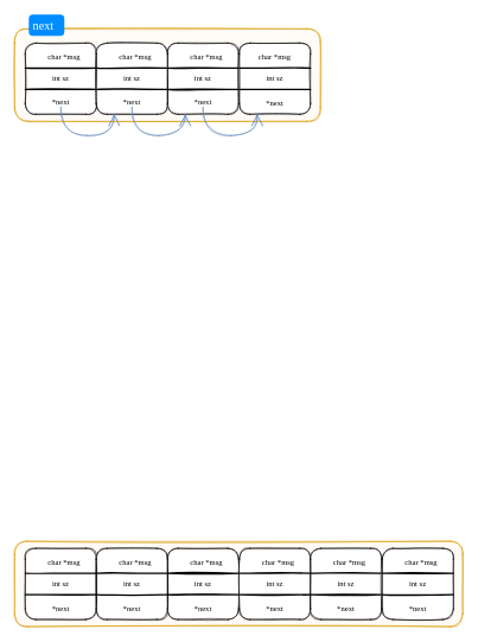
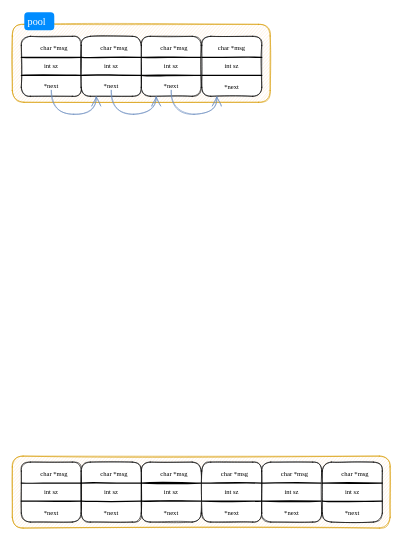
  <mxCell id="0" />
  <mxCell id="1" parent="0" />
  <mxCell id="2" value="" style="rounded=1;whiteSpace=wrap;html=1;sketch=1;hachureGap=4;fontFamily=Architects Daughter;fontSource=https%3A%2F%2Ffonts.googleapis.com%2Fcss%3Ffamily%3DArchitects%2BDaughter;fontSize=11;fillColor=#ffe6cc;strokeColor=#d79b00;" vertex="1" parent="1"><mxGeometry x="20" y="40" width="430" height="130" as="geometry" /></mxCell>
  <mxCell id="3" value="" style="group" vertex="1" connectable="0" parent="1"><mxGeometry x="235" y="60" width="100" height="100" as="geometry" /></mxCell>
  <mxCell id="4" value="" style="whiteSpace=wrap;html=1;aspect=fixed;sketch=1;rounded=1;" vertex="1" parent="3"><mxGeometry width="100" height="100" as="geometry" /></mxCell>
  <mxCell id="5" value="" style="line;strokeWidth=2;html=1;rounded=1;sketch=1;hachureGap=4;fontFamily=Architects Daughter;fontSource=https%3A%2F%2Ffonts.googleapis.com%2Fcss%3Ffamily%3DArchitects%2BDaughter;fontSize=20;" vertex="1" parent="3"><mxGeometry y="30" width="100" height="10" as="geometry" /></mxCell>
  <mxCell id="6" value="" style="line;strokeWidth=2;html=1;rounded=1;sketch=1;hachureGap=4;fontFamily=Architects Daughter;fontSource=https%3A%2F%2Ffonts.googleapis.com%2Fcss%3Ffamily%3DArchitects%2BDaughter;fontSize=20;" vertex="1" parent="3"><mxGeometry y="60" width="100" height="10" as="geometry" /></mxCell>
  <mxCell id="7" value="&lt;font style=&quot;font-size: 11px;&quot;&gt;char *msg&lt;/font&gt;" style="text;html=1;strokeColor=none;fillColor=none;align=center;verticalAlign=middle;whiteSpace=wrap;rounded=0;sketch=1;hachureGap=4;fontFamily=Architects Daughter;fontSource=https%3A%2F%2Ffonts.googleapis.com%2Fcss%3Ffamily%3DArchitects%2BDaughter;fontSize=20;" vertex="1" parent="3"><mxGeometry x="20" width="70" height="30" as="geometry" /></mxCell>
  <mxCell id="8" value="&lt;font style=&quot;font-size: 11px;&quot;&gt;*next&lt;/font&gt;" style="text;html=1;strokeColor=none;fillColor=none;align=center;verticalAlign=middle;whiteSpace=wrap;rounded=0;sketch=1;hachureGap=4;fontFamily=Architects Daughter;fontSource=https%3A%2F%2Ffonts.googleapis.com%2Fcss%3Ffamily%3DArchitects%2BDaughter;fontSize=20;" vertex="1" parent="3"><mxGeometry x="15" y="65" width="70" height="25" as="geometry" /></mxCell>
  <mxCell id="9" value="&lt;span style=&quot;font-size: 11px;&quot;&gt;int sz&lt;/span&gt;" style="text;html=1;strokeColor=none;fillColor=none;align=center;verticalAlign=middle;whiteSpace=wrap;rounded=0;sketch=1;hachureGap=4;fontFamily=Architects Daughter;fontSource=https%3A%2F%2Ffonts.googleapis.com%2Fcss%3Ffamily%3DArchitects%2BDaughter;fontSize=20;" vertex="1" parent="3"><mxGeometry x="15" y="30" width="70" height="30" as="geometry" /></mxCell>
  <mxCell id="10" value="" style="group" vertex="1" connectable="0" parent="1"><mxGeometry x="35" y="60" width="100" height="100" as="geometry" /></mxCell>
  <mxCell id="11" value="" style="whiteSpace=wrap;html=1;aspect=fixed;sketch=1;rounded=1;" vertex="1" parent="10"><mxGeometry width="100" height="100" as="geometry" /></mxCell>
  <mxCell id="12" value="" style="line;strokeWidth=2;html=1;rounded=1;sketch=1;hachureGap=4;fontFamily=Architects Daughter;fontSource=https%3A%2F%2Ffonts.googleapis.com%2Fcss%3Ffamily%3DArchitects%2BDaughter;fontSize=20;" vertex="1" parent="10"><mxGeometry y="30" width="100" height="10" as="geometry" /></mxCell>
  <mxCell id="13" value="" style="line;strokeWidth=2;html=1;rounded=1;sketch=1;hachureGap=4;fontFamily=Architects Daughter;fontSource=https%3A%2F%2Ffonts.googleapis.com%2Fcss%3Ffamily%3DArchitects%2BDaughter;fontSize=20;" vertex="1" parent="10"><mxGeometry y="60" width="100" height="10" as="geometry" /></mxCell>
  <mxCell id="14" value="&lt;font style=&quot;font-size: 11px;&quot;&gt;char *msg&lt;/font&gt;" style="text;html=1;strokeColor=none;fillColor=none;align=center;verticalAlign=middle;whiteSpace=wrap;rounded=0;sketch=1;hachureGap=4;fontFamily=Architects Daughter;fontSource=https%3A%2F%2Ffonts.googleapis.com%2Fcss%3Ffamily%3DArchitects%2BDaughter;fontSize=20;" vertex="1" parent="10"><mxGeometry x="20" width="70" height="30" as="geometry" /></mxCell>
  <mxCell id="15" value="&lt;font style=&quot;font-size: 11px;&quot;&gt;*next&lt;/font&gt;" style="text;html=1;strokeColor=none;fillColor=none;align=center;verticalAlign=middle;whiteSpace=wrap;rounded=0;sketch=1;hachureGap=4;fontFamily=Architects Daughter;fontSource=https%3A%2F%2Ffonts.googleapis.com%2Fcss%3Ffamily%3DArchitects%2BDaughter;fontSize=20;" vertex="1" parent="10"><mxGeometry x="15" y="65" width="70" height="25" as="geometry" /></mxCell>
  <mxCell id="16" value="&lt;span style=&quot;font-size: 11px;&quot;&gt;int sz&lt;/span&gt;" style="text;html=1;strokeColor=none;fillColor=none;align=center;verticalAlign=middle;whiteSpace=wrap;rounded=0;sketch=1;hachureGap=4;fontFamily=Architects Daughter;fontSource=https%3A%2F%2Ffonts.googleapis.com%2Fcss%3Ffamily%3DArchitects%2BDaughter;fontSize=20;" vertex="1" parent="10"><mxGeometry x="15" y="30" width="70" height="30" as="geometry" /></mxCell>
  <mxCell id="17" value="" style="group" vertex="1" connectable="0" parent="1"><mxGeometry x="135" y="60" width="100" height="100" as="geometry" /></mxCell>
  <mxCell id="18" value="" style="whiteSpace=wrap;html=1;aspect=fixed;sketch=1;rounded=1;" vertex="1" parent="17"><mxGeometry width="100" height="100" as="geometry" /></mxCell>
  <mxCell id="19" value="" style="line;strokeWidth=2;html=1;rounded=1;sketch=1;hachureGap=4;fontFamily=Architects Daughter;fontSource=https%3A%2F%2Ffonts.googleapis.com%2Fcss%3Ffamily%3DArchitects%2BDaughter;fontSize=20;" vertex="1" parent="17"><mxGeometry y="30" width="100" height="10" as="geometry" /></mxCell>
  <mxCell id="20" value="" style="line;strokeWidth=2;html=1;rounded=1;sketch=1;hachureGap=4;fontFamily=Architects Daughter;fontSource=https%3A%2F%2Ffonts.googleapis.com%2Fcss%3Ffamily%3DArchitects%2BDaughter;fontSize=20;" vertex="1" parent="17"><mxGeometry y="60" width="100" height="10" as="geometry" /></mxCell>
  <mxCell id="21" value="&lt;font style=&quot;font-size: 11px;&quot;&gt;char *msg&lt;/font&gt;" style="text;html=1;strokeColor=none;fillColor=none;align=center;verticalAlign=middle;whiteSpace=wrap;rounded=0;sketch=1;hachureGap=4;fontFamily=Architects Daughter;fontSource=https%3A%2F%2Ffonts.googleapis.com%2Fcss%3Ffamily%3DArchitects%2BDaughter;fontSize=20;" vertex="1" parent="17"><mxGeometry x="20" width="70" height="30" as="geometry" /></mxCell>
  <mxCell id="22" value="&lt;font style=&quot;font-size: 11px;&quot;&gt;*next&lt;/font&gt;" style="text;html=1;strokeColor=none;fillColor=none;align=center;verticalAlign=middle;whiteSpace=wrap;rounded=0;sketch=1;hachureGap=4;fontFamily=Architects Daughter;fontSource=https%3A%2F%2Ffonts.googleapis.com%2Fcss%3Ffamily%3DArchitects%2BDaughter;fontSize=20;" vertex="1" parent="17"><mxGeometry x="15" y="65" width="70" height="25" as="geometry" /></mxCell>
  <mxCell id="23" value="&lt;span style=&quot;font-size: 11px;&quot;&gt;int sz&lt;/span&gt;" style="text;html=1;strokeColor=none;fillColor=none;align=center;verticalAlign=middle;whiteSpace=wrap;rounded=0;sketch=1;hachureGap=4;fontFamily=Architects Daughter;fontSource=https%3A%2F%2Ffonts.googleapis.com%2Fcss%3Ffamily%3DArchitects%2BDaughter;fontSize=20;" vertex="1" parent="17"><mxGeometry x="15" y="30" width="70" height="30" as="geometry" /></mxCell>
  <mxCell id="24" value="" style="group;rotation=90;" vertex="1" connectable="0" parent="1"><mxGeometry x="336" y="60" width="100" height="100" as="geometry" /></mxCell>
  <mxCell id="25" value="" style="whiteSpace=wrap;html=1;aspect=fixed;sketch=1;rounded=1;" vertex="1" parent="24"><mxGeometry width="100" height="100" as="geometry" /></mxCell>
  <mxCell id="26" value="" style="line;strokeWidth=2;html=1;rounded=1;sketch=1;hachureGap=4;fontFamily=Architects Daughter;fontSource=https%3A%2F%2Ffonts.googleapis.com%2Fcss%3Ffamily%3DArchitects%2BDaughter;fontSize=20;" vertex="1" parent="24"><mxGeometry y="30" width="100" height="10" as="geometry" /></mxCell>
  <mxCell id="27" value="" style="line;strokeWidth=2;html=1;rounded=1;sketch=1;hachureGap=4;fontFamily=Architects Daughter;fontSource=https%3A%2F%2Ffonts.googleapis.com%2Fcss%3Ffamily%3DArchitects%2BDaughter;fontSize=20;" vertex="1" parent="24"><mxGeometry y="60" width="100" height="10" as="geometry" /></mxCell>
  <mxCell id="28" value="&lt;font style=&quot;font-size: 11px;&quot;&gt;*next&lt;/font&gt;" style="text;html=1;strokeColor=none;fillColor=none;align=center;verticalAlign=middle;whiteSpace=wrap;rounded=0;sketch=1;hachureGap=4;fontFamily=Architects Daughter;fontSource=https%3A%2F%2Ffonts.googleapis.com%2Fcss%3Ffamily%3DArchitects%2BDaughter;fontSize=20;" vertex="1" parent="24"><mxGeometry x="15" y="65" width="70" height="30" as="geometry" /></mxCell>
  <mxCell id="29" value="&lt;span style=&quot;font-size: 11px;&quot;&gt;int sz&lt;/span&gt;" style="text;html=1;strokeColor=none;fillColor=none;align=center;verticalAlign=middle;whiteSpace=wrap;rounded=0;sketch=1;hachureGap=4;fontFamily=Architects Daughter;fontSource=https%3A%2F%2Ffonts.googleapis.com%2Fcss%3Ffamily%3DArchitects%2BDaughter;fontSize=20;" vertex="1" parent="24"><mxGeometry x="15" y="30" width="70" height="30" as="geometry" /></mxCell>
  <mxCell id="30" value="&lt;font style=&quot;font-size: 11px;&quot;&gt;char *msg&lt;/font&gt;" style="text;html=1;strokeColor=none;fillColor=none;align=center;verticalAlign=middle;whiteSpace=wrap;rounded=0;sketch=1;hachureGap=4;fontFamily=Architects Daughter;fontSource=https%3A%2F%2Ffonts.googleapis.com%2Fcss%3Ffamily%3DArchitects%2BDaughter;fontSize=20;rotation=0;direction=east;flipH=0;flipV=1;" vertex="1" parent="24"><mxGeometry x="15" width="70" height="30" as="geometry" /></mxCell>
  <mxCell id="31" value="" style="rounded=1;whiteSpace=wrap;html=1;sketch=1;hachureGap=4;fontFamily=Architects Daughter;fontSource=https%3A%2F%2Ffonts.googleapis.com%2Fcss%3Ffamily%3DArchitects%2BDaughter;fontSize=11;fillColor=#ffe6cc;strokeColor=#d79b00;" vertex="1" parent="1"><mxGeometry x="20" y="760" width="630" height="120" as="geometry" /></mxCell>
  <mxCell id="32" value="" style="group" vertex="1" connectable="0" parent="1"><mxGeometry x="235" y="770" width="100" height="100" as="geometry" /></mxCell>
  <mxCell id="33" value="" style="whiteSpace=wrap;html=1;aspect=fixed;sketch=1;rounded=1;" vertex="1" parent="32"><mxGeometry width="100" height="100" as="geometry" /></mxCell>
  <mxCell id="34" value="" style="line;strokeWidth=2;html=1;rounded=1;sketch=1;hachureGap=4;fontFamily=Architects Daughter;fontSource=https%3A%2F%2Ffonts.googleapis.com%2Fcss%3Ffamily%3DArchitects%2BDaughter;fontSize=20;" vertex="1" parent="32"><mxGeometry y="30" width="100" height="10" as="geometry" /></mxCell>
  <mxCell id="35" value="" style="line;strokeWidth=2;html=1;rounded=1;sketch=1;hachureGap=4;fontFamily=Architects Daughter;fontSource=https%3A%2F%2Ffonts.googleapis.com%2Fcss%3Ffamily%3DArchitects%2BDaughter;fontSize=20;" vertex="1" parent="32"><mxGeometry y="60" width="100" height="10" as="geometry" /></mxCell>
  <mxCell id="36" value="&lt;font style=&quot;font-size: 11px;&quot;&gt;char *msg&lt;/font&gt;" style="text;html=1;strokeColor=none;fillColor=none;align=center;verticalAlign=middle;whiteSpace=wrap;rounded=0;sketch=1;hachureGap=4;fontFamily=Architects Daughter;fontSource=https%3A%2F%2Ffonts.googleapis.com%2Fcss%3Ffamily%3DArchitects%2BDaughter;fontSize=20;" vertex="1" parent="32"><mxGeometry x="20" width="70" height="30" as="geometry" /></mxCell>
  <mxCell id="37" value="&lt;font style=&quot;font-size: 11px;&quot;&gt;*next&lt;/font&gt;" style="text;html=1;strokeColor=none;fillColor=none;align=center;verticalAlign=middle;whiteSpace=wrap;rounded=0;sketch=1;hachureGap=4;fontFamily=Architects Daughter;fontSource=https%3A%2F%2Ffonts.googleapis.com%2Fcss%3Ffamily%3DArchitects%2BDaughter;fontSize=20;" vertex="1" parent="32"><mxGeometry x="15" y="65" width="70" height="30" as="geometry" /></mxCell>
  <mxCell id="38" value="&lt;span style=&quot;font-size: 11px;&quot;&gt;int sz&lt;/span&gt;" style="text;html=1;strokeColor=none;fillColor=none;align=center;verticalAlign=middle;whiteSpace=wrap;rounded=0;sketch=1;hachureGap=4;fontFamily=Architects Daughter;fontSource=https%3A%2F%2Ffonts.googleapis.com%2Fcss%3Ffamily%3DArchitects%2BDaughter;fontSize=20;" vertex="1" parent="32"><mxGeometry x="15" y="30" width="70" height="30" as="geometry" /></mxCell>
  <mxCell id="39" value="" style="group" vertex="1" connectable="0" parent="1"><mxGeometry x="35" y="770" width="100" height="100" as="geometry" /></mxCell>
  <mxCell id="40" value="" style="whiteSpace=wrap;html=1;aspect=fixed;sketch=1;rounded=1;" vertex="1" parent="39"><mxGeometry width="100" height="100" as="geometry" /></mxCell>
  <mxCell id="41" value="" style="line;strokeWidth=2;html=1;rounded=1;sketch=1;hachureGap=4;fontFamily=Architects Daughter;fontSource=https%3A%2F%2Ffonts.googleapis.com%2Fcss%3Ffamily%3DArchitects%2BDaughter;fontSize=20;" vertex="1" parent="39"><mxGeometry y="30" width="100" height="10" as="geometry" /></mxCell>
  <mxCell id="42" value="" style="line;strokeWidth=2;html=1;rounded=1;sketch=1;hachureGap=4;fontFamily=Architects Daughter;fontSource=https%3A%2F%2Ffonts.googleapis.com%2Fcss%3Ffamily%3DArchitects%2BDaughter;fontSize=20;" vertex="1" parent="39"><mxGeometry y="60" width="100" height="10" as="geometry" /></mxCell>
  <mxCell id="43" value="&lt;font style=&quot;font-size: 11px;&quot;&gt;char *msg&lt;/font&gt;" style="text;html=1;strokeColor=none;fillColor=none;align=center;verticalAlign=middle;whiteSpace=wrap;rounded=0;sketch=1;hachureGap=4;fontFamily=Architects Daughter;fontSource=https%3A%2F%2Ffonts.googleapis.com%2Fcss%3Ffamily%3DArchitects%2BDaughter;fontSize=20;" vertex="1" parent="39"><mxGeometry x="20" width="70" height="30" as="geometry" /></mxCell>
  <mxCell id="44" value="&lt;font style=&quot;font-size: 11px;&quot;&gt;*next&lt;/font&gt;" style="text;html=1;strokeColor=none;fillColor=none;align=center;verticalAlign=middle;whiteSpace=wrap;rounded=0;sketch=1;hachureGap=4;fontFamily=Architects Daughter;fontSource=https%3A%2F%2Ffonts.googleapis.com%2Fcss%3Ffamily%3DArchitects%2BDaughter;fontSize=20;" vertex="1" parent="39"><mxGeometry x="15" y="65" width="70" height="30" as="geometry" /></mxCell>
  <mxCell id="45" value="&lt;span style=&quot;font-size: 11px;&quot;&gt;int sz&lt;/span&gt;" style="text;html=1;strokeColor=none;fillColor=none;align=center;verticalAlign=middle;whiteSpace=wrap;rounded=0;sketch=1;hachureGap=4;fontFamily=Architects Daughter;fontSource=https%3A%2F%2Ffonts.googleapis.com%2Fcss%3Ffamily%3DArchitects%2BDaughter;fontSize=20;" vertex="1" parent="39"><mxGeometry x="15" y="30" width="70" height="30" as="geometry" /></mxCell>
  <mxCell id="46" value="" style="group" vertex="1" connectable="0" parent="1"><mxGeometry x="135" y="770" width="100" height="100" as="geometry" /></mxCell>
  <mxCell id="47" value="" style="whiteSpace=wrap;html=1;aspect=fixed;sketch=1;rounded=1;" vertex="1" parent="46"><mxGeometry width="100" height="100" as="geometry" /></mxCell>
  <mxCell id="48" value="" style="line;strokeWidth=2;html=1;rounded=1;sketch=1;hachureGap=4;fontFamily=Architects Daughter;fontSource=https%3A%2F%2Ffonts.googleapis.com%2Fcss%3Ffamily%3DArchitects%2BDaughter;fontSize=20;" vertex="1" parent="46"><mxGeometry y="30" width="100" height="10" as="geometry" /></mxCell>
  <mxCell id="49" value="" style="line;strokeWidth=2;html=1;rounded=1;sketch=1;hachureGap=4;fontFamily=Architects Daughter;fontSource=https%3A%2F%2Ffonts.googleapis.com%2Fcss%3Ffamily%3DArchitects%2BDaughter;fontSize=20;" vertex="1" parent="46"><mxGeometry y="60" width="100" height="10" as="geometry" /></mxCell>
  <mxCell id="50" value="&lt;font style=&quot;font-size: 11px;&quot;&gt;char *msg&lt;/font&gt;" style="text;html=1;strokeColor=none;fillColor=none;align=center;verticalAlign=middle;whiteSpace=wrap;rounded=0;sketch=1;hachureGap=4;fontFamily=Architects Daughter;fontSource=https%3A%2F%2Ffonts.googleapis.com%2Fcss%3Ffamily%3DArchitects%2BDaughter;fontSize=20;" vertex="1" parent="46"><mxGeometry x="20" width="70" height="30" as="geometry" /></mxCell>
  <mxCell id="51" value="&lt;font style=&quot;font-size: 11px;&quot;&gt;*next&lt;/font&gt;" style="text;html=1;strokeColor=none;fillColor=none;align=center;verticalAlign=middle;whiteSpace=wrap;rounded=0;sketch=1;hachureGap=4;fontFamily=Architects Daughter;fontSource=https%3A%2F%2Ffonts.googleapis.com%2Fcss%3Ffamily%3DArchitects%2BDaughter;fontSize=20;" vertex="1" parent="46"><mxGeometry x="15" y="65" width="70" height="30" as="geometry" /></mxCell>
  <mxCell id="52" value="&lt;span style=&quot;font-size: 11px;&quot;&gt;int sz&lt;/span&gt;" style="text;html=1;strokeColor=none;fillColor=none;align=center;verticalAlign=middle;whiteSpace=wrap;rounded=0;sketch=1;hachureGap=4;fontFamily=Architects Daughter;fontSource=https%3A%2F%2Ffonts.googleapis.com%2Fcss%3Ffamily%3DArchitects%2BDaughter;fontSize=20;" vertex="1" parent="46"><mxGeometry x="15" y="30" width="70" height="30" as="geometry" /></mxCell>
  <mxCell id="53" value="" style="group" vertex="1" connectable="0" parent="1"><mxGeometry x="336" y="770" width="100" height="100" as="geometry" /></mxCell>
  <mxCell id="54" value="" style="whiteSpace=wrap;html=1;aspect=fixed;sketch=1;rounded=1;" vertex="1" parent="53"><mxGeometry width="100" height="100" as="geometry" /></mxCell>
  <mxCell id="55" value="" style="line;strokeWidth=2;html=1;rounded=1;sketch=1;hachureGap=4;fontFamily=Architects Daughter;fontSource=https%3A%2F%2Ffonts.googleapis.com%2Fcss%3Ffamily%3DArchitects%2BDaughter;fontSize=20;" vertex="1" parent="53"><mxGeometry y="30" width="100" height="10" as="geometry" /></mxCell>
  <mxCell id="56" value="" style="line;strokeWidth=2;html=1;rounded=1;sketch=1;hachureGap=4;fontFamily=Architects Daughter;fontSource=https%3A%2F%2Ffonts.googleapis.com%2Fcss%3Ffamily%3DArchitects%2BDaughter;fontSize=20;" vertex="1" parent="53"><mxGeometry y="60" width="100" height="10" as="geometry" /></mxCell>
  <mxCell id="57" value="&lt;font style=&quot;font-size: 11px;&quot;&gt;char *msg&lt;/font&gt;" style="text;html=1;strokeColor=none;fillColor=none;align=center;verticalAlign=middle;whiteSpace=wrap;rounded=0;sketch=1;hachureGap=4;fontFamily=Architects Daughter;fontSource=https%3A%2F%2Ffonts.googleapis.com%2Fcss%3Ffamily%3DArchitects%2BDaughter;fontSize=20;" vertex="1" parent="53"><mxGeometry x="20" width="70" height="30" as="geometry" /></mxCell>
  <mxCell id="58" value="&lt;font style=&quot;font-size: 11px;&quot;&gt;*next&lt;/font&gt;" style="text;html=1;strokeColor=none;fillColor=none;align=center;verticalAlign=middle;whiteSpace=wrap;rounded=0;sketch=1;hachureGap=4;fontFamily=Architects Daughter;fontSource=https%3A%2F%2Ffonts.googleapis.com%2Fcss%3Ffamily%3DArchitects%2BDaughter;fontSize=20;" vertex="1" parent="53"><mxGeometry x="15" y="65" width="70" height="30" as="geometry" /></mxCell>
  <mxCell id="59" value="&lt;span style=&quot;font-size: 11px;&quot;&gt;int sz&lt;/span&gt;" style="text;html=1;strokeColor=none;fillColor=none;align=center;verticalAlign=middle;whiteSpace=wrap;rounded=0;sketch=1;hachureGap=4;fontFamily=Architects Daughter;fontSource=https%3A%2F%2Ffonts.googleapis.com%2Fcss%3Ffamily%3DArchitects%2BDaughter;fontSize=20;" vertex="1" parent="53"><mxGeometry x="15" y="30" width="70" height="30" as="geometry" /></mxCell>
  <mxCell id="60" value="" style="group" vertex="1" connectable="0" parent="1"><mxGeometry x="436" y="770" width="100" height="100" as="geometry" /></mxCell>
  <mxCell id="61" value="" style="whiteSpace=wrap;html=1;aspect=fixed;sketch=1;rounded=1;" vertex="1" parent="60"><mxGeometry width="100" height="100" as="geometry" /></mxCell>
  <mxCell id="62" value="" style="line;strokeWidth=2;html=1;rounded=1;sketch=1;hachureGap=4;fontFamily=Architects Daughter;fontSource=https%3A%2F%2Ffonts.googleapis.com%2Fcss%3Ffamily%3DArchitects%2BDaughter;fontSize=20;" vertex="1" parent="60"><mxGeometry y="30" width="100" height="10" as="geometry" /></mxCell>
  <mxCell id="63" value="" style="line;strokeWidth=2;html=1;rounded=1;sketch=1;hachureGap=4;fontFamily=Architects Daughter;fontSource=https%3A%2F%2Ffonts.googleapis.com%2Fcss%3Ffamily%3DArchitects%2BDaughter;fontSize=20;" vertex="1" parent="60"><mxGeometry y="60" width="100" height="10" as="geometry" /></mxCell>
  <mxCell id="64" value="&lt;font style=&quot;font-size: 11px;&quot;&gt;char *msg&lt;/font&gt;" style="text;html=1;strokeColor=none;fillColor=none;align=center;verticalAlign=middle;whiteSpace=wrap;rounded=0;sketch=1;hachureGap=4;fontFamily=Architects Daughter;fontSource=https%3A%2F%2Ffonts.googleapis.com%2Fcss%3Ffamily%3DArchitects%2BDaughter;fontSize=20;" vertex="1" parent="60"><mxGeometry x="20" width="70" height="30" as="geometry" /></mxCell>
  <mxCell id="65" value="&lt;font style=&quot;font-size: 11px;&quot;&gt;*next&lt;/font&gt;" style="text;html=1;strokeColor=none;fillColor=none;align=center;verticalAlign=middle;whiteSpace=wrap;rounded=0;sketch=1;hachureGap=4;fontFamily=Architects Daughter;fontSource=https%3A%2F%2Ffonts.googleapis.com%2Fcss%3Ffamily%3DArchitects%2BDaughter;fontSize=20;" vertex="1" parent="60"><mxGeometry x="15" y="65" width="70" height="30" as="geometry" /></mxCell>
  <mxCell id="66" value="&lt;span style=&quot;font-size: 11px;&quot;&gt;int sz&lt;/span&gt;" style="text;html=1;strokeColor=none;fillColor=none;align=center;verticalAlign=middle;whiteSpace=wrap;rounded=0;sketch=1;hachureGap=4;fontFamily=Architects Daughter;fontSource=https%3A%2F%2Ffonts.googleapis.com%2Fcss%3Ffamily%3DArchitects%2BDaughter;fontSize=20;" vertex="1" parent="60"><mxGeometry x="15" y="30" width="70" height="30" as="geometry" /></mxCell>
  <mxCell id="67" value="" style="group" vertex="1" connectable="0" parent="1"><mxGeometry x="537" y="770" width="100" height="100" as="geometry" /></mxCell>
  <mxCell id="68" value="" style="whiteSpace=wrap;html=1;aspect=fixed;sketch=1;rounded=1;" vertex="1" parent="67"><mxGeometry width="100" height="100" as="geometry" /></mxCell>
  <mxCell id="69" value="" style="line;strokeWidth=2;html=1;rounded=1;sketch=1;hachureGap=4;fontFamily=Architects Daughter;fontSource=https%3A%2F%2Ffonts.googleapis.com%2Fcss%3Ffamily%3DArchitects%2BDaughter;fontSize=20;" vertex="1" parent="67"><mxGeometry y="30" width="100" height="10" as="geometry" /></mxCell>
  <mxCell id="70" value="" style="line;strokeWidth=2;html=1;rounded=1;sketch=1;hachureGap=4;fontFamily=Architects Daughter;fontSource=https%3A%2F%2Ffonts.googleapis.com%2Fcss%3Ffamily%3DArchitects%2BDaughter;fontSize=20;" vertex="1" parent="67"><mxGeometry y="60" width="100" height="10" as="geometry" /></mxCell>
  <mxCell id="71" value="&lt;font style=&quot;font-size: 11px;&quot;&gt;char *msg&lt;/font&gt;" style="text;html=1;strokeColor=none;fillColor=none;align=center;verticalAlign=middle;whiteSpace=wrap;rounded=0;sketch=1;hachureGap=4;fontFamily=Architects Daughter;fontSource=https%3A%2F%2Ffonts.googleapis.com%2Fcss%3Ffamily%3DArchitects%2BDaughter;fontSize=20;" vertex="1" parent="67"><mxGeometry x="20" width="70" height="30" as="geometry" /></mxCell>
  <mxCell id="72" value="&lt;font style=&quot;font-size: 11px;&quot;&gt;*next&lt;/font&gt;" style="text;html=1;strokeColor=none;fillColor=none;align=center;verticalAlign=middle;whiteSpace=wrap;rounded=0;sketch=1;hachureGap=4;fontFamily=Architects Daughter;fontSource=https%3A%2F%2Ffonts.googleapis.com%2Fcss%3Ffamily%3DArchitects%2BDaughter;fontSize=20;" vertex="1" parent="67"><mxGeometry x="15" y="65" width="70" height="30" as="geometry" /></mxCell>
  <mxCell id="73" value="&lt;span style=&quot;font-size: 11px;&quot;&gt;int sz&lt;/span&gt;" style="text;html=1;strokeColor=none;fillColor=none;align=center;verticalAlign=middle;whiteSpace=wrap;rounded=0;sketch=1;hachureGap=4;fontFamily=Architects Daughter;fontSource=https%3A%2F%2Ffonts.googleapis.com%2Fcss%3Ffamily%3DArchitects%2BDaughter;fontSize=20;" vertex="1" parent="67"><mxGeometry x="15" y="30" width="70" height="30" as="geometry" /></mxCell>
  <mxCell id="74" style="edgeStyle=orthogonalEdgeStyle;curved=1;rounded=1;sketch=1;hachureGap=4;orthogonalLoop=1;jettySize=auto;html=1;exitX=0.5;exitY=1;exitDx=0;exitDy=0;entryX=0.25;entryY=1;entryDx=0;entryDy=0;fontFamily=Architects Daughter;fontSource=https%3A%2F%2Ffonts.googleapis.com%2Fcss%3Ffamily%3DArchitects%2BDaughter;fontSize=11;endArrow=open;startSize=14;endSize=14;sourcePerimeterSpacing=8;targetPerimeterSpacing=8;fillColor=#dae8fc;strokeColor=#6c8ebf;" edge="1" parent="1" source="15" target="18"><mxGeometry relative="1" as="geometry"><Array as="points"><mxPoint x="85" y="190" /><mxPoint x="160" y="190" /></Array></mxGeometry></mxCell>
  <mxCell id="75" style="edgeStyle=orthogonalEdgeStyle;curved=1;rounded=1;sketch=1;hachureGap=4;orthogonalLoop=1;jettySize=auto;html=1;exitX=0.5;exitY=1;exitDx=0;exitDy=0;entryX=0.25;entryY=1;entryDx=0;entryDy=0;fontFamily=Architects Daughter;fontSource=https%3A%2F%2Ffonts.googleapis.com%2Fcss%3Ffamily%3DArchitects%2BDaughter;fontSize=11;endArrow=open;startSize=14;endSize=14;sourcePerimeterSpacing=8;targetPerimeterSpacing=8;fillColor=#dae8fc;strokeColor=#6c8ebf;" edge="1" parent="1" source="22" target="4"><mxGeometry relative="1" as="geometry"><Array as="points"><mxPoint x="185" y="190" /><mxPoint x="260" y="190" /></Array></mxGeometry></mxCell>
  <mxCell id="76" style="edgeStyle=orthogonalEdgeStyle;curved=1;rounded=1;sketch=1;hachureGap=4;orthogonalLoop=1;jettySize=auto;html=1;exitX=0.5;exitY=1;exitDx=0;exitDy=0;entryX=0.25;entryY=1;entryDx=0;entryDy=0;fontFamily=Architects Daughter;fontSource=https%3A%2F%2Ffonts.googleapis.com%2Fcss%3Ffamily%3DArchitects%2BDaughter;fontSize=11;endArrow=open;startSize=14;endSize=14;sourcePerimeterSpacing=8;targetPerimeterSpacing=8;fillColor=#dae8fc;strokeColor=#6c8ebf;" edge="1" parent="1" source="8" target="25"><mxGeometry relative="1" as="geometry"><Array as="points"><mxPoint x="285" y="190" /><mxPoint x="361" y="190" /></Array></mxGeometry></mxCell>
- <mxCell id="77" value="next" style="shape=rect;strokeColor=none;fillColor=#008cff;strokeWidth=1;dashed=0;rounded=1;arcSize=20;fontColor=#ffffff;fontSize=17;spacing=2;spacingTop=-2;align=left;autosize=1;spacingLeft=4;resizeWidth=0;resizeHeight=0;perimeter=none;shadow=0;glass=0;sketch=0;hachureGap=4;fontFamily=Architects Daughter;fontSource=https%3A%2F%2Ffonts.googleapis.com%2Fcss%3Ffamily%3DArchitects%2BDaughter;" vertex="1" parent="1"><mxGeometry x="40" y="20" width="50" height="30" as="geometry" /></mxCell>
+ <mxCell id="77" value="pool" style="shape=rect;strokeColor=none;fillColor=#008cff;strokeWidth=1;dashed=0;rounded=1;arcSize=20;fontColor=#ffffff;fontSize=17;spacing=2;spacingTop=-2;align=left;autosize=1;spacingLeft=4;resizeWidth=0;resizeHeight=0;perimeter=none;shadow=0;glass=0;sketch=0;hachureGap=4;fontFamily=Architects Daughter;fontSource=https%3A%2F%2Ffonts.googleapis.com%2Fcss%3Ffamily%3DArchitects%2BDaughter;" vertex="1" parent="1"><mxGeometry x="40" y="20" width="50" height="30" as="geometry" /></mxCell>
